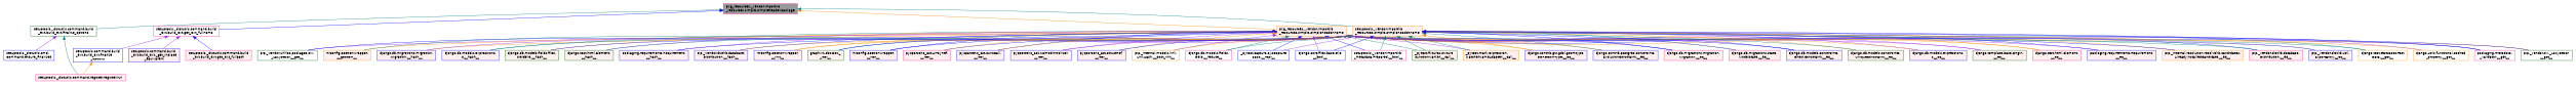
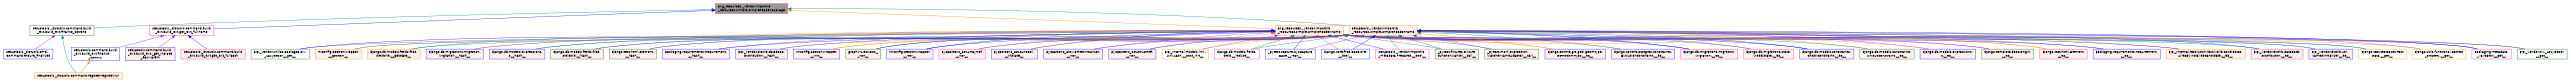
  digraph {
    rankdir=TB
    node [color=blue fillcolor="#FFF0F0" fontname=Helvetica fontsize=10 shape=box style=filled]
    edge [color=blue dir=back fontname=Helvetica fontsize=10 labelfontname=Helvetica labelfontsize=10 style=solid]
    n1 [color=deeppink fillcolor=grey60 fontcolor=black height=0.2 label="pkg_resources._vendor.importlib\l_resources.simple.SimpleReader.package" width=0.4]
    n2 [color=darkgreen fillcolor=white height=0.2 label="setuptools._distutils.command.build\l_ext.build_ext.finalize_options" width=0.4]
    n3 [color=deeppink fillcolor=white height=0.2 label="setuptools._distutils.command.build\l_ext.build_ext.get_ext_fullname" width=0.4]
    n4 [color=darkorange height=0.2 label="pkg_resources._vendor.importlib\l_resources.simple.SimpleReader.name" width=0.4]
    n5 [color=darkorange height=0.2 label="setuptools._vendor.importlib\l_resources.simple.SimpleReader.name" width=0.4]
    n6 [fillcolor=white height=0.2 label="setuptools._distutils.cmd.\lCommand.ensure_finalized" width=0.4]
-   n7 [color=deeppink height=0.2 label="setuptools._distutils.command.register.register.run" width=0.4]
+   n7 [color=darkorange height=0.2 label="setuptools._distutils.command.register.register.run" width=0.4]
    n8 [height=0.2 label="setuptools.command.build\l_ext.build_ext._get_inplace\l_equivalent" width=0.4]
    n9 [fillcolor=white height=0.2 label="setuptools.command.build\l_ext.build_ext.finalize\l_options" width=0.4]
    n10 [color=deeppink height=0.2 label="setuptools._distutils.command.build\l_ext.build_ext.get_ext_fullpath" width=0.4]
    n11 [fillcolor=white height=0.2 label="django.core.files.base.File.\l__bool__" width=0.4]
    n12 [color=deeppink fillcolor=white height=0.2 label="setuptools._vendor.importlib\l_metadata.Prepared.__bool__" width=0.4]
    n13 [color=darkgreen height=0.2 label="_pytest.fixtures.Fixture\lFunctionMarker.__call__" width=0.4]
-   n14 [color=darkorange height=0.2 label="_pytest.mark.expression.\lMatcherNameAdapter.__call__" width=0.4]
+   n14 [color=darkgreen height=0.2 label="_pytest.mark.expression.\lMatcherNameAdapter.__call__" width=0.4]
    n15 [height=0.2 label="django.contrib.gis.gdal.geomtype.\lOGRGeomType.__eq__" width=0.4]
    n16 [height=0.2 label="django.contrib.postgres.constraints.\lExclusionConstraint.__eq__" width=0.4]
    n17 [color=deeppink height=0.2 label="django.db.migrations.migration.\lMigration.__eq__" width=0.4]
    n18 [color=deeppink height=0.2 label="django.db.migrations.state.\lModelState.__eq__" width=0.4]
    n19 [height=0.2 label="django.db.models.constraints.\lCheckConstraint.__eq__" width=0.4]
    n20 [color=darkgreen height=0.2 label="django.db.models.constraints.\lUniqueConstraint.__eq__" width=0.4]
    n21 [height=0.2 label="django.db.models.expressions.\lF.__eq__" width=0.4]
    n22 [color=darkgreen height=0.2 label="django.template.base.Origin.\l__eq__" width=0.4]
    n23 [color=deeppink height=0.2 label="django.test.html.Element.\l__eq__" width=0.4]
    n24 [height=0.2 label="packaging.requirements.Requirement.\l__eq__" width=0.4]
    n25 [color=darkorange height=0.2 label="pip._internal.resolution.resolvelib.candidates.\lAlreadyInstalledCandidate.__eq__" width=0.4]
    n26 [color=deeppink height=0.2 label="pip._vendor.distlib.database.\lDistribution.__eq__" width=0.4]
-   n27 [height=0.2 label="pip._vendor.distlib.util.\lExportEntry.__eq__" width=0.4]
+   n27 [height=0.2 label="pip._vendor.distlib.util.\lNamedInitializer.__eq__" width=0.4]
    n28 [color=darkorange fillcolor=white height=0.2 label="django.test.testcases.Test\lData.__get__" width=0.4]
    n29 [color=darkorange fillcolor=white height=0.2 label="django.utils.functional.cached\l_property.__get__" width=0.4]
    n30 [color=deeppink fillcolor=white height=0.2 label="packaging.metadata.\l_Validator.__get__" width=0.4]
    n31 [color=darkgreen fillcolor=white height=0.2 label="pip._vendor.six._LazyDescr.\l__get__" width=0.4]
    n32 [color=darkgreen fillcolor=white height=0.2 label="pip._vendor.urllib3.packages.six.\l_LazyDescr.__get__" width=0.4]
    n33 [color=darkorange height=0.2 label="iniconfig.SectionWrapper.\l__getitem__" width=0.4]
+   n34 [color=darkorange height=0.2 label="django.db.models.fields.files.\lFieldFile.__getstate__" width=0.4]
    n35 [height=0.2 label="django.db.migrations.migration.\lMigration.__hash__" width=0.4]
    n36 [height=0.2 label="django.db.models.expressions.\lF.__hash__" width=0.4]
    n37 [color=darkgreen height=0.2 label="django.db.models.fields.files.\lFieldFile.__hash__" width=0.4]
    n38 [color=darkgreen height=0.2 label="django.test.html.Element.\l__hash__" width=0.4]
    n39 [height=0.2 label="packaging.requirements.Requirement.\l__hash__" width=0.4]
    n40 [height=0.2 label="pip._vendor.distlib.database.\lDistribution.__hash__" width=0.4]
    n41 [height=0.2 label="iniconfig.SectionWrapper.\l__init__" width=0.4]
    n42 [color=darkgreen height=0.2 label="graphviz.dot.Dot._\l_iter__" width=0.4]
    n43 [height=0.2 label="iniconfig.SectionWrapper.\l__iter__" width=0.4]
    n44 [color=deeppink height=0.2 label="pycparser.c_ast.ArrayRef.\l__iter__" width=0.4]
-   n45 [height=0.2 label="pycparser.c_ast.FuncCall.\l__iter__" width=0.4]
+   n45 [height=0.2 label="pycparser.c_ast.FuncCall.\l__inplace__" width=0.4]
    n46 [height=0.2 label="pycparser.c_ast.NamedInitializer.\l__iter__" width=0.4]
    n47 [height=0.2 label="pycparser.c_ast.StructRef.\l__iter__" width=0.4]
    n48 [color=darkorange fillcolor=white height=0.2 label="pip._internal.models.link.\lLinkHash.__post_init__" width=0.4]
    n49 [color=deeppink fillcolor=white height=0.2 label="django.db.models.fields.\lField.__reduce__" width=0.4]
    n50 [fillcolor=white height=0.2 label="_pytest.capture.SysCapture\lBase.__repr__" width=0.4]
    n1 -> n2 [color=teal]
    n1 -> n3
    n1 -> n4 [color=darkorange]
    n1 -> n5 [color=teal]
    n2 -> n6 [color=purple]
    n2 -> n7 [color=teal]
    n3 -> n8 [color=purple]
    n3 -> n9 [color=purple]
    n3 -> n10
    n4 -> n11 [color=purple]
    n4 -> n12
    n4 -> n13 [color=teal]
    n4 -> n14 [color=purple]
    n4 -> n15 [color=darkorange]
    n4 -> n16 [color=darkorange]
    n4 -> n17
    n4 -> n18 [color=purple]
    n4 -> n19
    n4 -> n20 [color=darkorange]
    n4 -> n21 [color=purple]
    n4 -> n22 [color=purple]
    n4 -> n23 [color=darkorange]
    n4 -> n24
    n4 -> n25 [color=darkorange]
    n4 -> n26
    n4 -> n27 [color=teal]
    n4 -> n28 [color=teal]
    n4 -> n29 [color=purple]
    n4 -> n30
    n4 -> n31 [color=darkorange]
    n4 -> n32 [color=purple]
    n4 -> n33 [color=darkorange]
+   n4 -> n34 [color=teal]
    n4 -> n35 [color=darkorange]
    n4 -> n36 [color=teal]
    n4 -> n37 [color=darkorange]
    n4 -> n38 [color=purple]
    n4 -> n39
    n4 -> n40
    n4 -> n41 [color=darkorange]
    n4 -> n42 [color=teal]
    n4 -> n43
    n4 -> n44
    n4 -> n45
    n4 -> n46 [color=purple]
    n4 -> n47 [color=darkorange]
    n4 -> n48 [color=purple]
    n4 -> n49 [color=teal]
    n4 -> n50
    n5 -> n11
    n5 -> n12 [color=teal]
    n5 -> n13 [color=teal]
    n5 -> n14 [color=teal]
    n5 -> n15 [color=darkorange]
    n5 -> n16 [color=teal]
    n5 -> n17
    n5 -> n18 [color=teal]
    n5 -> n19
    n5 -> n20 [color=teal]
    n5 -> n21 [color=darkorange]
    n5 -> n22 [color=purple]
    n5 -> n23 [color=darkorange]
    n5 -> n24 [color=purple]
    n5 -> n25
    n5 -> n26 [color=teal]
    n5 -> n27 [color=purple]
    n5 -> n28 [color=teal]
    n5 -> n29 [color=darkorange]
    n5 -> n30
    n5 -> n31
    n5 -> n32
    n5 -> n33 [color=teal]
+   n5 -> n34 [color=teal]
    n5 -> n35 [color=purple]
    n5 -> n36 [color=teal]
    n5 -> n37
    n5 -> n38 [color=teal]
    n5 -> n39 [color=purple]
    n5 -> n40 [color=darkorange]
    n5 -> n41 [color=darkorange]
    n5 -> n42
    n5 -> n43
    n5 -> n44 [color=darkorange]
    n5 -> n45 [color=darkorange]
    n5 -> n46 [color=purple]
    n5 -> n47
    n5 -> n48 [color=darkorange]
    n5 -> n49 [color=teal]
    n5 -> n50 [color=purple]
    n9 -> n7 [color=darkorange]
  }
